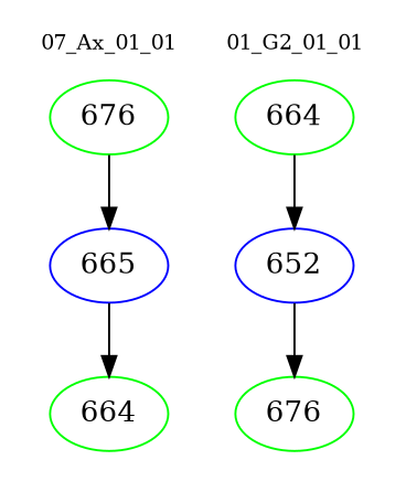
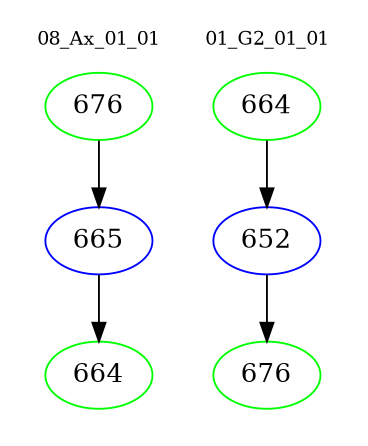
  digraph {
    node [color=green]
    edge [color=black]
    n1 [label=676]
    n2 [color=blue label=665]
    n3 [label=664]
    n4 [label=664]
    n5 [color=blue label=652]
    n6 [label=676]
    subgraph cluster_1 {
      color=white
      fontsize=10
-     label="07_Ax_01_01"
+     label="08_Ax_01_01"
      n1
      n2
      n3
    }
    subgraph cluster_2 {
      color=white
      fontsize=10
      label="01_G2_01_01"
      n4
      n5
      n6
    }
    n1 -> n2
    n2 -> n3
    n4 -> n5
    n5 -> n6
  }
